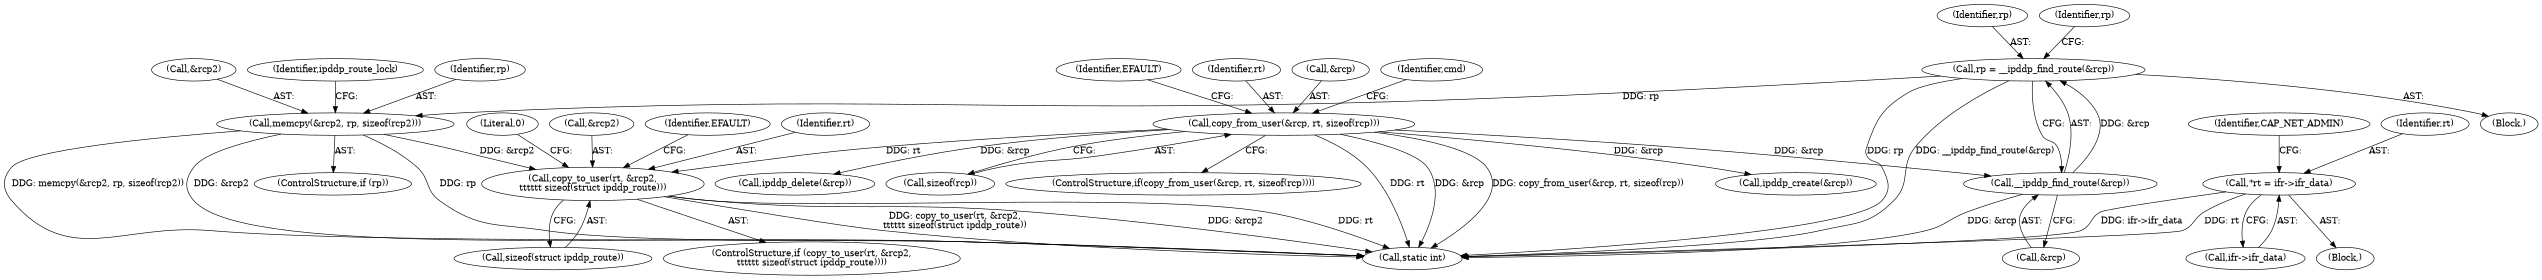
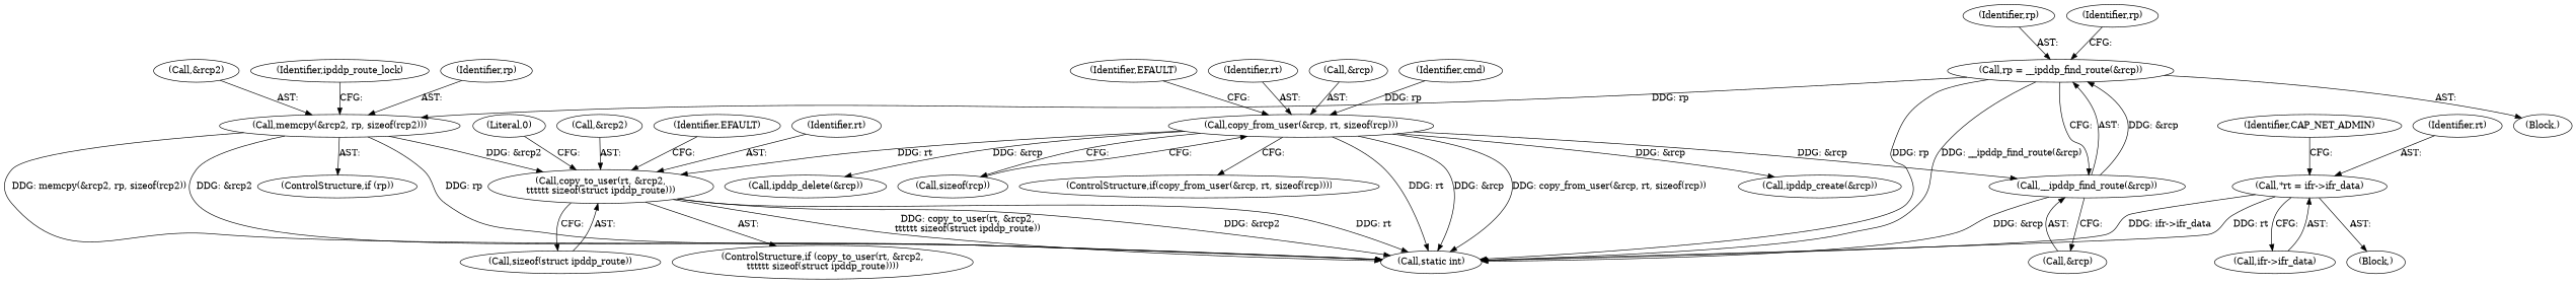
  digraph {
    n1 [label="(Call,memcpy(&rcp2, rp, sizeof(rcp2)))"]
    n2 [label="(Call,copy_to_user(rt, &rcp2,\n\t\t\t\t\t\t sizeof(struct ipddp_route)))"]
    n3 [label="(Call,static int)"]
    n4 [label="(ControlStructure,if (rp))"]
    n5 [label="(Call,sizeof(struct ipddp_route))"]
    n6 [label="(ControlStructure,if (copy_to_user(rt, &rcp2,\n\t\t\t\t\t\t sizeof(struct ipddp_route))))"]
    n7 [label="(Call,rp = __ipddp_find_route(&rcp))"]
    n8 [label="(Call,__ipddp_find_route(&rcp))"]
    n9 [label="(Block,)"]
    n10 [label="(Call,&rcp)"]
    n11 [label="(Call,copy_from_user(&rcp, rt, sizeof(rcp)))"]
    n12 [label="(Call,ipddp_create(&rcp))"]
    n13 [label="(Call,ipddp_delete(&rcp))"]
    n14 [label="(Call,sizeof(rcp))"]
    n15 [label="(ControlStructure,if(copy_from_user(&rcp, rt, sizeof(rcp))))"]
    n16 [label="(Call,*rt = ifr->ifr_data)"]
    n17 [label="(Call,ifr->ifr_data)"]
    n18 [label="(Block,)"]
    n19 [label="(Identifier,EFAULT)"]
    n20 [label="(Identifier,CAP_NET_ADMIN)"]
    n21 [label="(Identifier,rt)"]
    n22 [label="(Call,&rcp2)"]
    n23 [label="(Identifier,rp)"]
    n24 [label="(Literal,0)"]
    n25 [label="(Call,&rcp)"]
    n26 [label="(Call,&rcp2)"]
    n27 [label="(Identifier,rp)"]
    n28 [label="(Identifier,ipddp_route_lock)"]
    n29 [label="(Identifier,rt)"]
    n30 [label="(Identifier,EFAULT)"]
    n31 [label="(Identifier,rt)"]
    n32 [label="(Identifier,cmd)"]
    n33 [label="(Identifier,rp)"]
    n1 -> n2 [label="DDG: &rcp2"]
    n1 -> n3 [label="DDG: &rcp2"]
    n1 -> n3 [label="DDG: rp"]
    n1 -> n3 [label="DDG: memcpy(&rcp2, rp, sizeof(rcp2))"]
    n1 -> n4 [label="AST: "]
    n2 -> n3 [label="DDG: &rcp2"]
    n2 -> n3 [label="DDG: rt"]
    n2 -> n3 [label="DDG: copy_to_user(rt, &rcp2,\n\t\t\t\t\t\t sizeof(struct ipddp_route))"]
    n2 -> n5 [label="CFG: "]
    n2 -> n6 [label="AST: "]
    n5 -> n2 [label="AST: "]
    n7 -> n1 [label="DDG: rp"]
    n7 -> n3 [label="DDG: rp"]
    n7 -> n3 [label="DDG: __ipddp_find_route(&rcp)"]
    n7 -> n8 [label="CFG: "]
    n7 -> n9 [label="AST: "]
    n8 -> n3 [label="DDG: &rcp"]
    n8 -> n7 [label="AST: "]
    n8 -> n7 [label="DDG: &rcp"]
    n8 -> n10 [label="CFG: "]
    n10 -> n8 [label="AST: "]
    n11 -> n2 [label="DDG: rt"]
    n11 -> n3 [label="DDG: rt"]
    n11 -> n3 [label="DDG: &rcp"]
    n11 -> n3 [label="DDG: copy_from_user(&rcp, rt, sizeof(rcp))"]
    n11 -> n8 [label="DDG: &rcp"]
    n11 -> n12 [label="DDG: &rcp"]
    n11 -> n13 [label="DDG: &rcp"]
    n11 -> n14 [label="CFG: "]
    n11 -> n15 [label="CFG: "]
-   n14 -> n11 [label="AST: "]
+   n14 -> n11 [label="CFG: "]
    n16 -> n3 [label="DDG: ifr->ifr_data"]
    n16 -> n3 [label="DDG: rt"]
    n16 -> n17 [label="CFG: "]
    n16 -> n18 [label="AST: "]
    n17 -> n16 [label="AST: "]
    n19 -> n11 [label="CFG: "]
    n20 -> n16 [label="CFG: "]
    n21 -> n11 [label="AST: "]
    n22 -> n1 [label="AST: "]
    n23 -> n7 [label="AST: "]
    n24 -> n2 [label="CFG: "]
    n25 -> n11 [label="AST: "]
    n26 -> n2 [label="AST: "]
    n27 -> n7 [label="CFG: "]
    n28 -> n1 [label="CFG: "]
    n29 -> n16 [label="AST: "]
    n30 -> n2 [label="CFG: "]
    n31 -> n2 [label="AST: "]
-   n32 -> n11 [label="CFG: "]
+   n32 -> n11 [label="DDG: rp"]
    n33 -> n1 [label="AST: "]
  }
